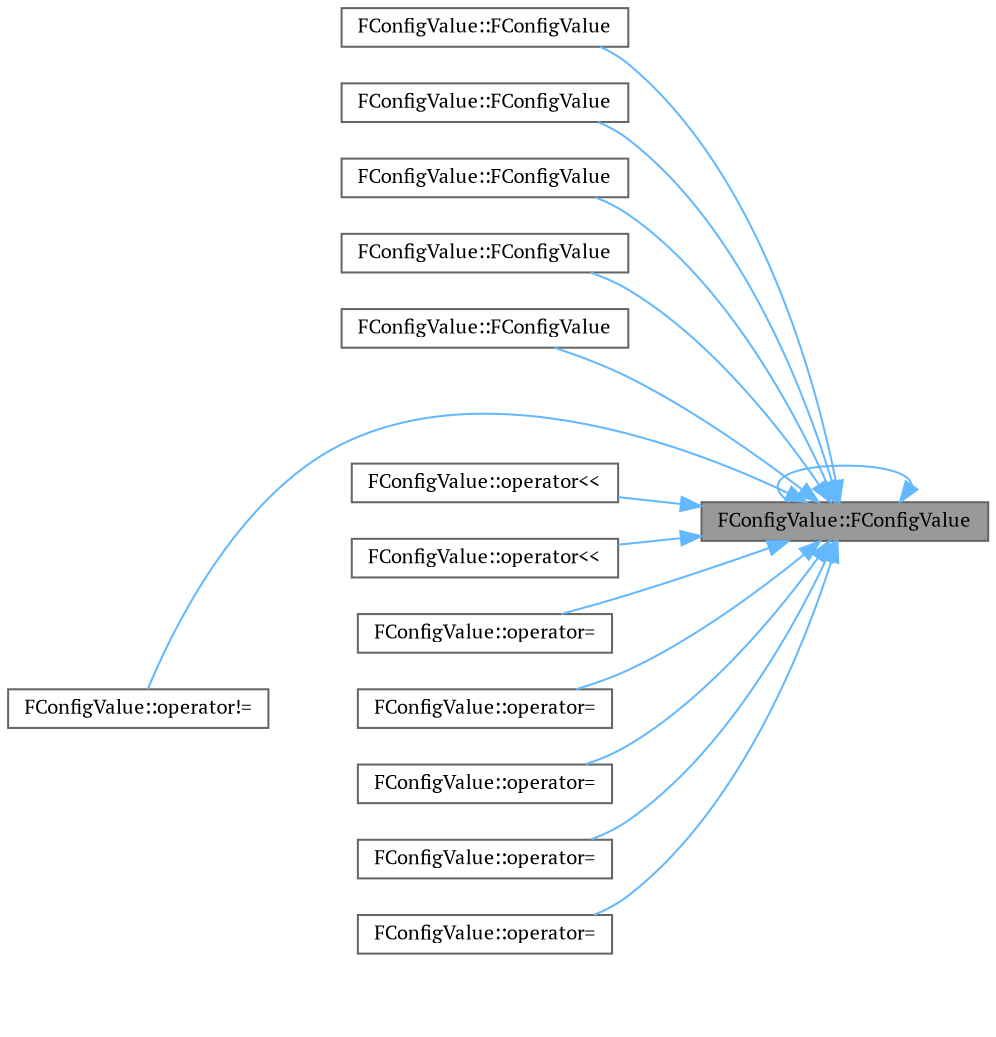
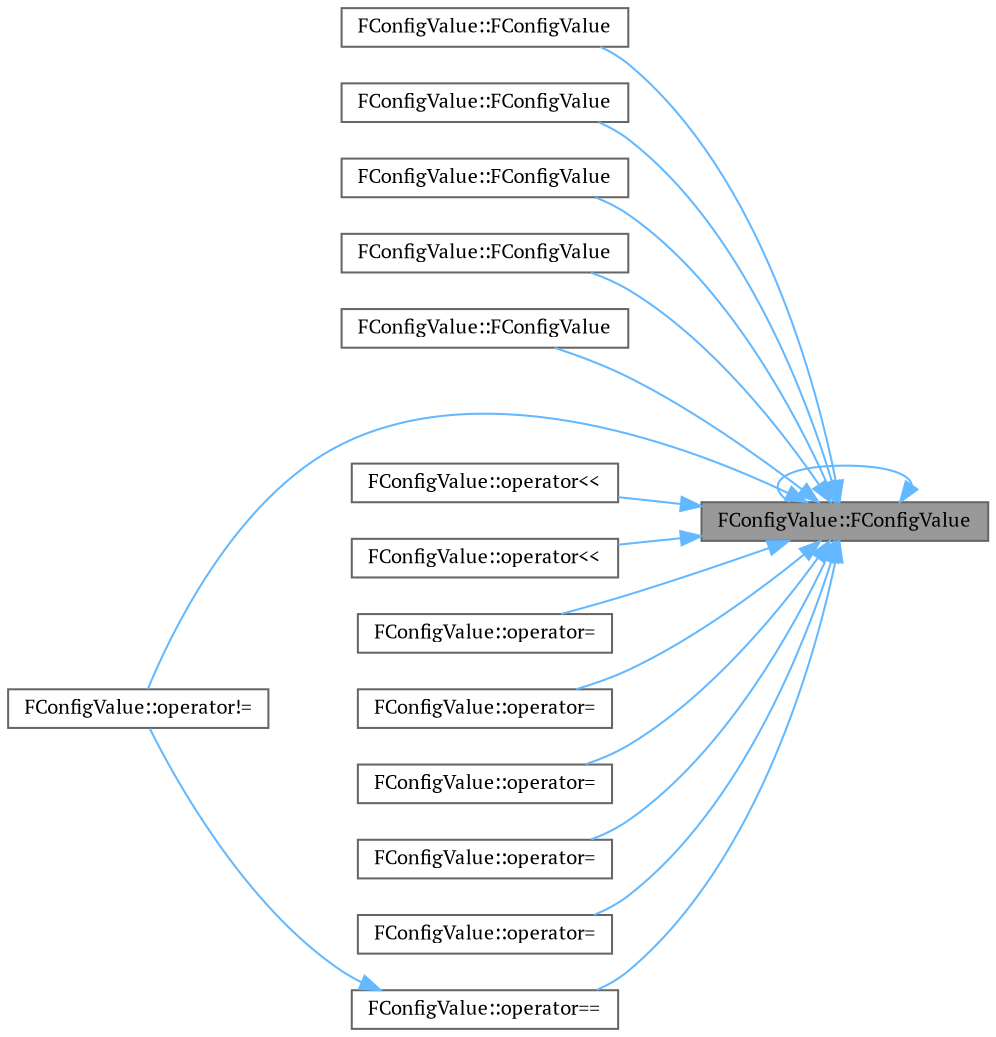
  digraph {
    rankdir=RL
    fontname="PT Serif"
    node [color=grey40 fillcolor=white fontname="PT Serif" fontsize=10 shape=box style=filled]
    edge [color=steelblue1 dir=back fontname="PT Serif" fontsize=10 labelfontname=Helvetica labelfontsize=10 style=solid]
    n1 [color=gray40 fillcolor=grey60 fontcolor=black height=0.2 label="FConfigValue::FConfigValue" width=0.4]
    n2 [height=0.2 label="FConfigValue::FConfigValue" width=0.4]
    n3 [height=0.2 label="FConfigValue::FConfigValue" width=0.4]
    n4 [height=0.2 label="FConfigValue::FConfigValue" width=0.4]
    n5 [height=0.2 label="FConfigValue::FConfigValue" width=0.4]
    n6 [height=0.2 label="FConfigValue::FConfigValue" width=0.4]
    n7 [height=0.2 label="FConfigValue::operator!=" width=0.4]
    n8 [height=0.2 label="FConfigValue::operator\<\<" width=0.4]
    n9 [height=0.2 label="FConfigValue::operator\<\<" width=0.4]
    n10 [height=0.2 label="FConfigValue::operator=" width=0.4]
    n11 [height=0.2 label="FConfigValue::operator=" width=0.4]
    n12 [height=0.2 label="FConfigValue::operator=" width=0.4]
    n13 [height=0.2 label="FConfigValue::operator=" width=0.4]
    n14 [height=0.2 label="FConfigValue::operator=" width=0.4]
+   n15 [height=0.2 label="FConfigValue::operator==" width=0.4]
    n1 -> n1
    n1 -> n2
    n1 -> n3
    n1 -> n4
    n1 -> n5
    n1 -> n6
    n1 -> n7
    n1 -> n8
    n1 -> n9
    n1 -> n10
    n1 -> n11
    n1 -> n12
    n1 -> n13
    n1 -> n14
+   n1 -> n15
+   n15 -> n7
  }
